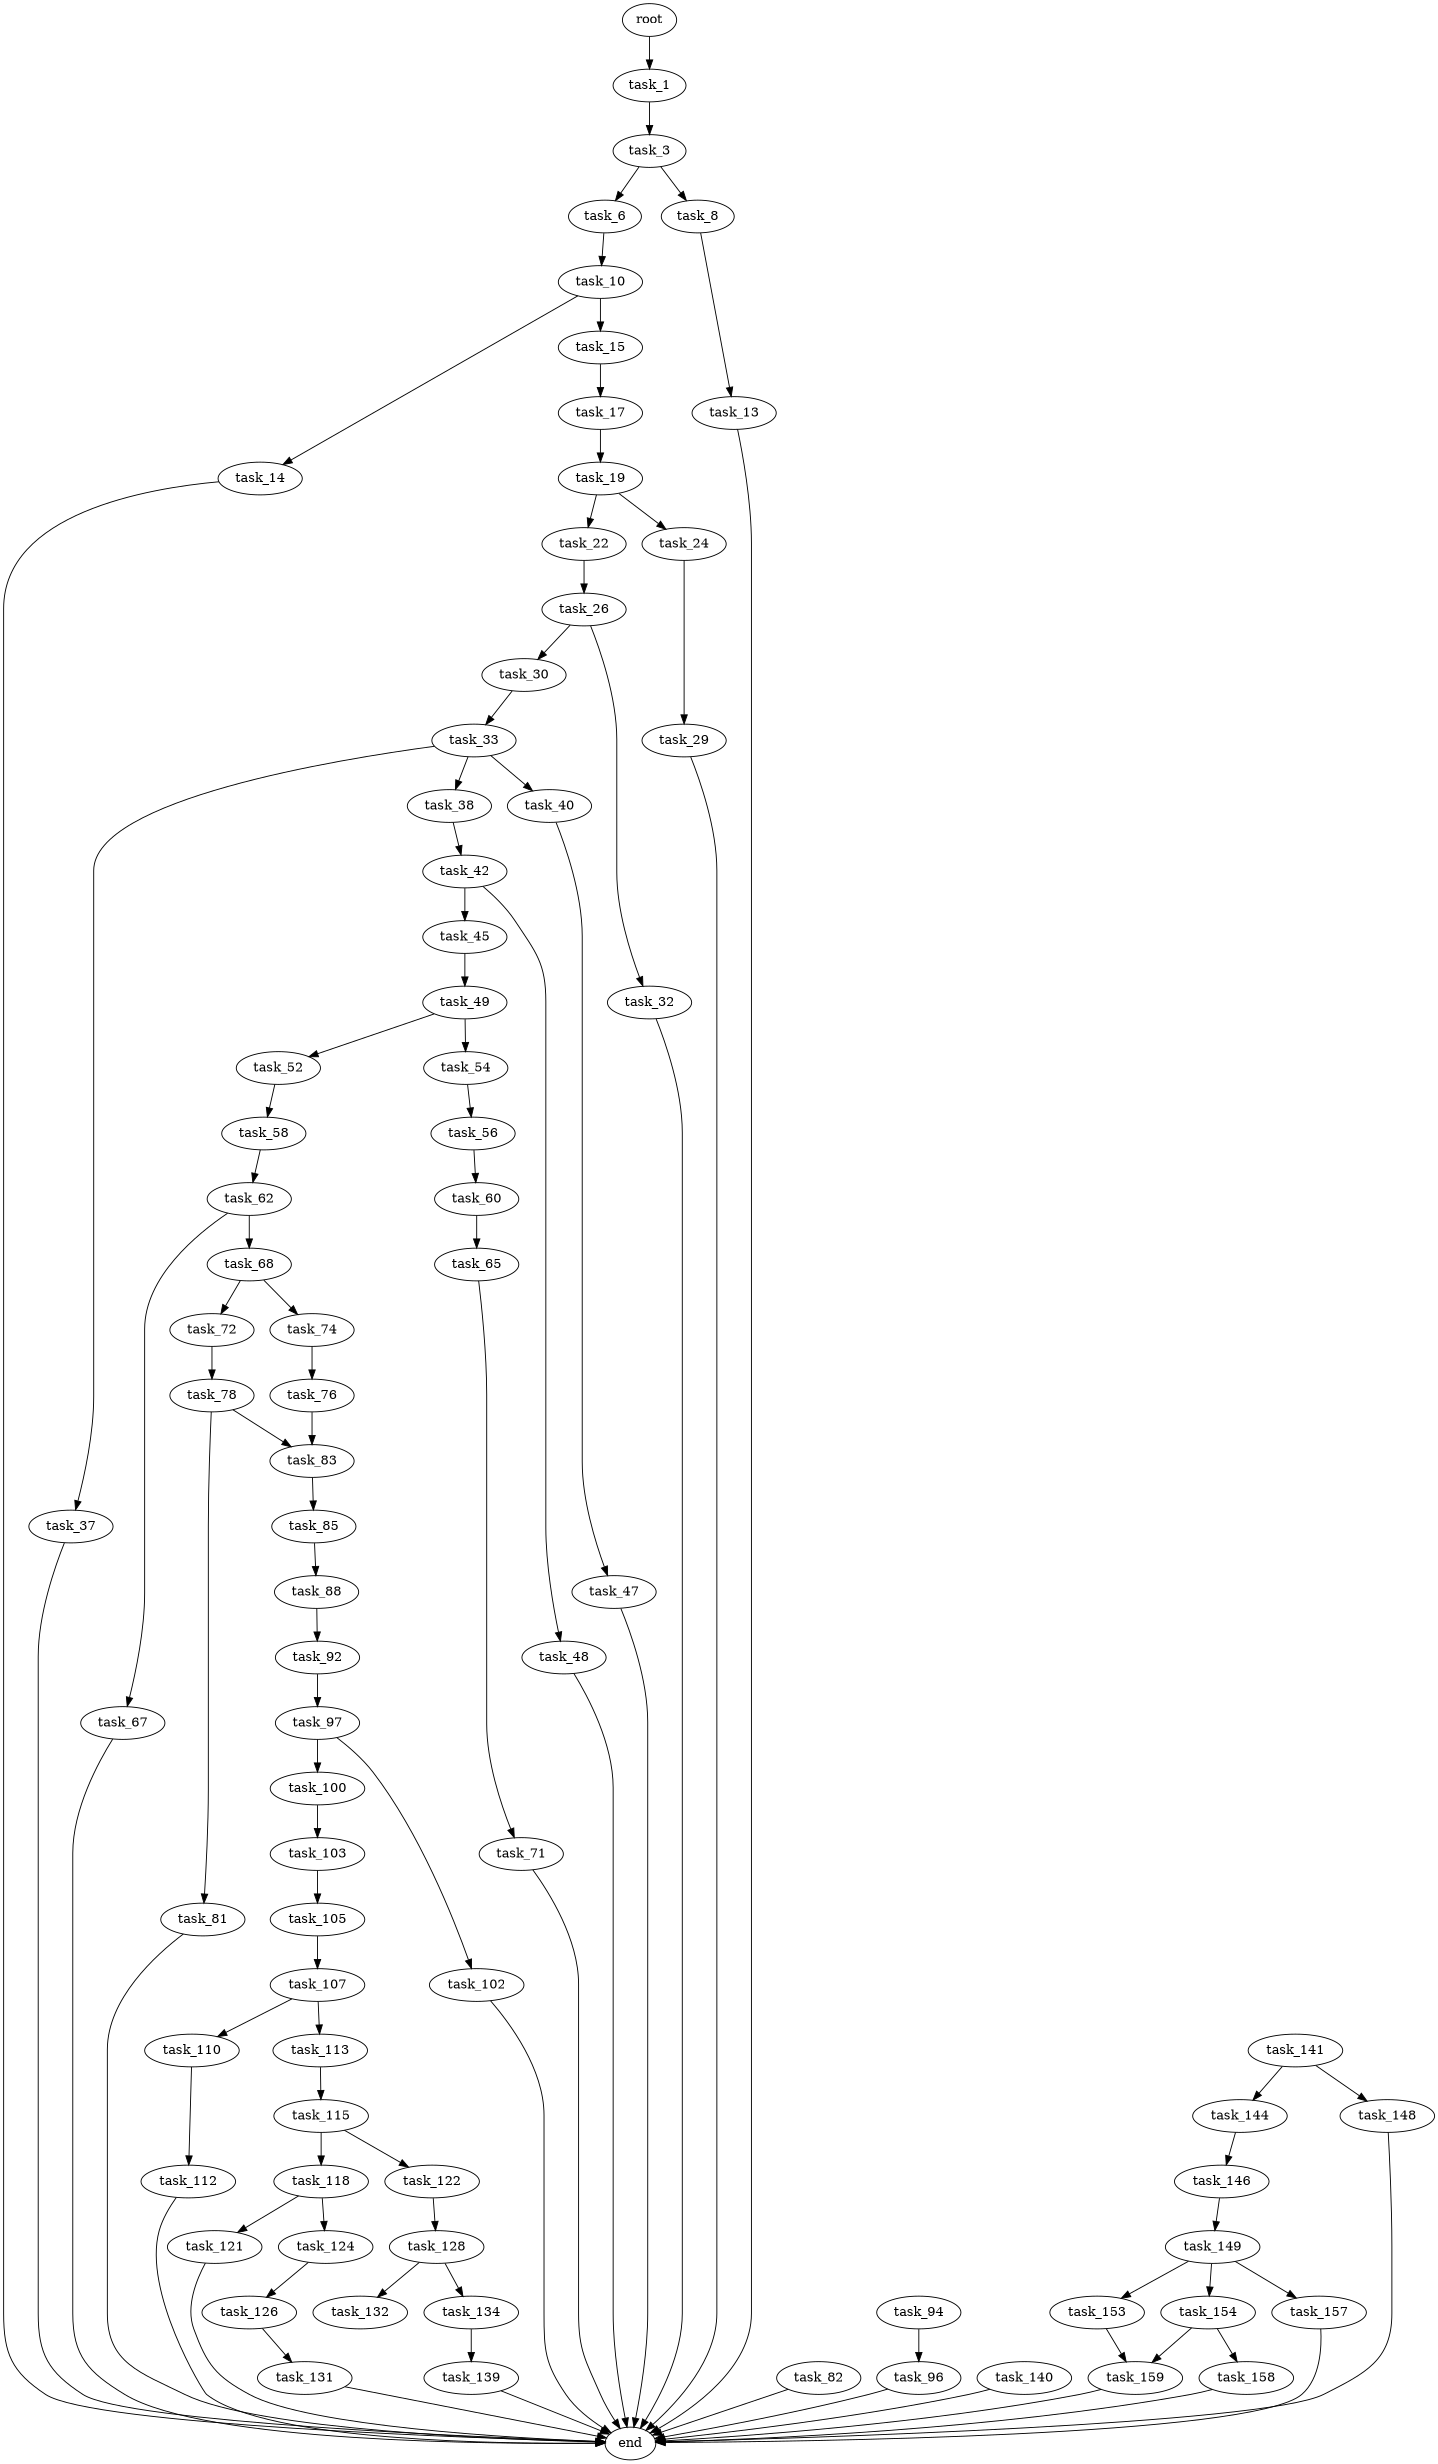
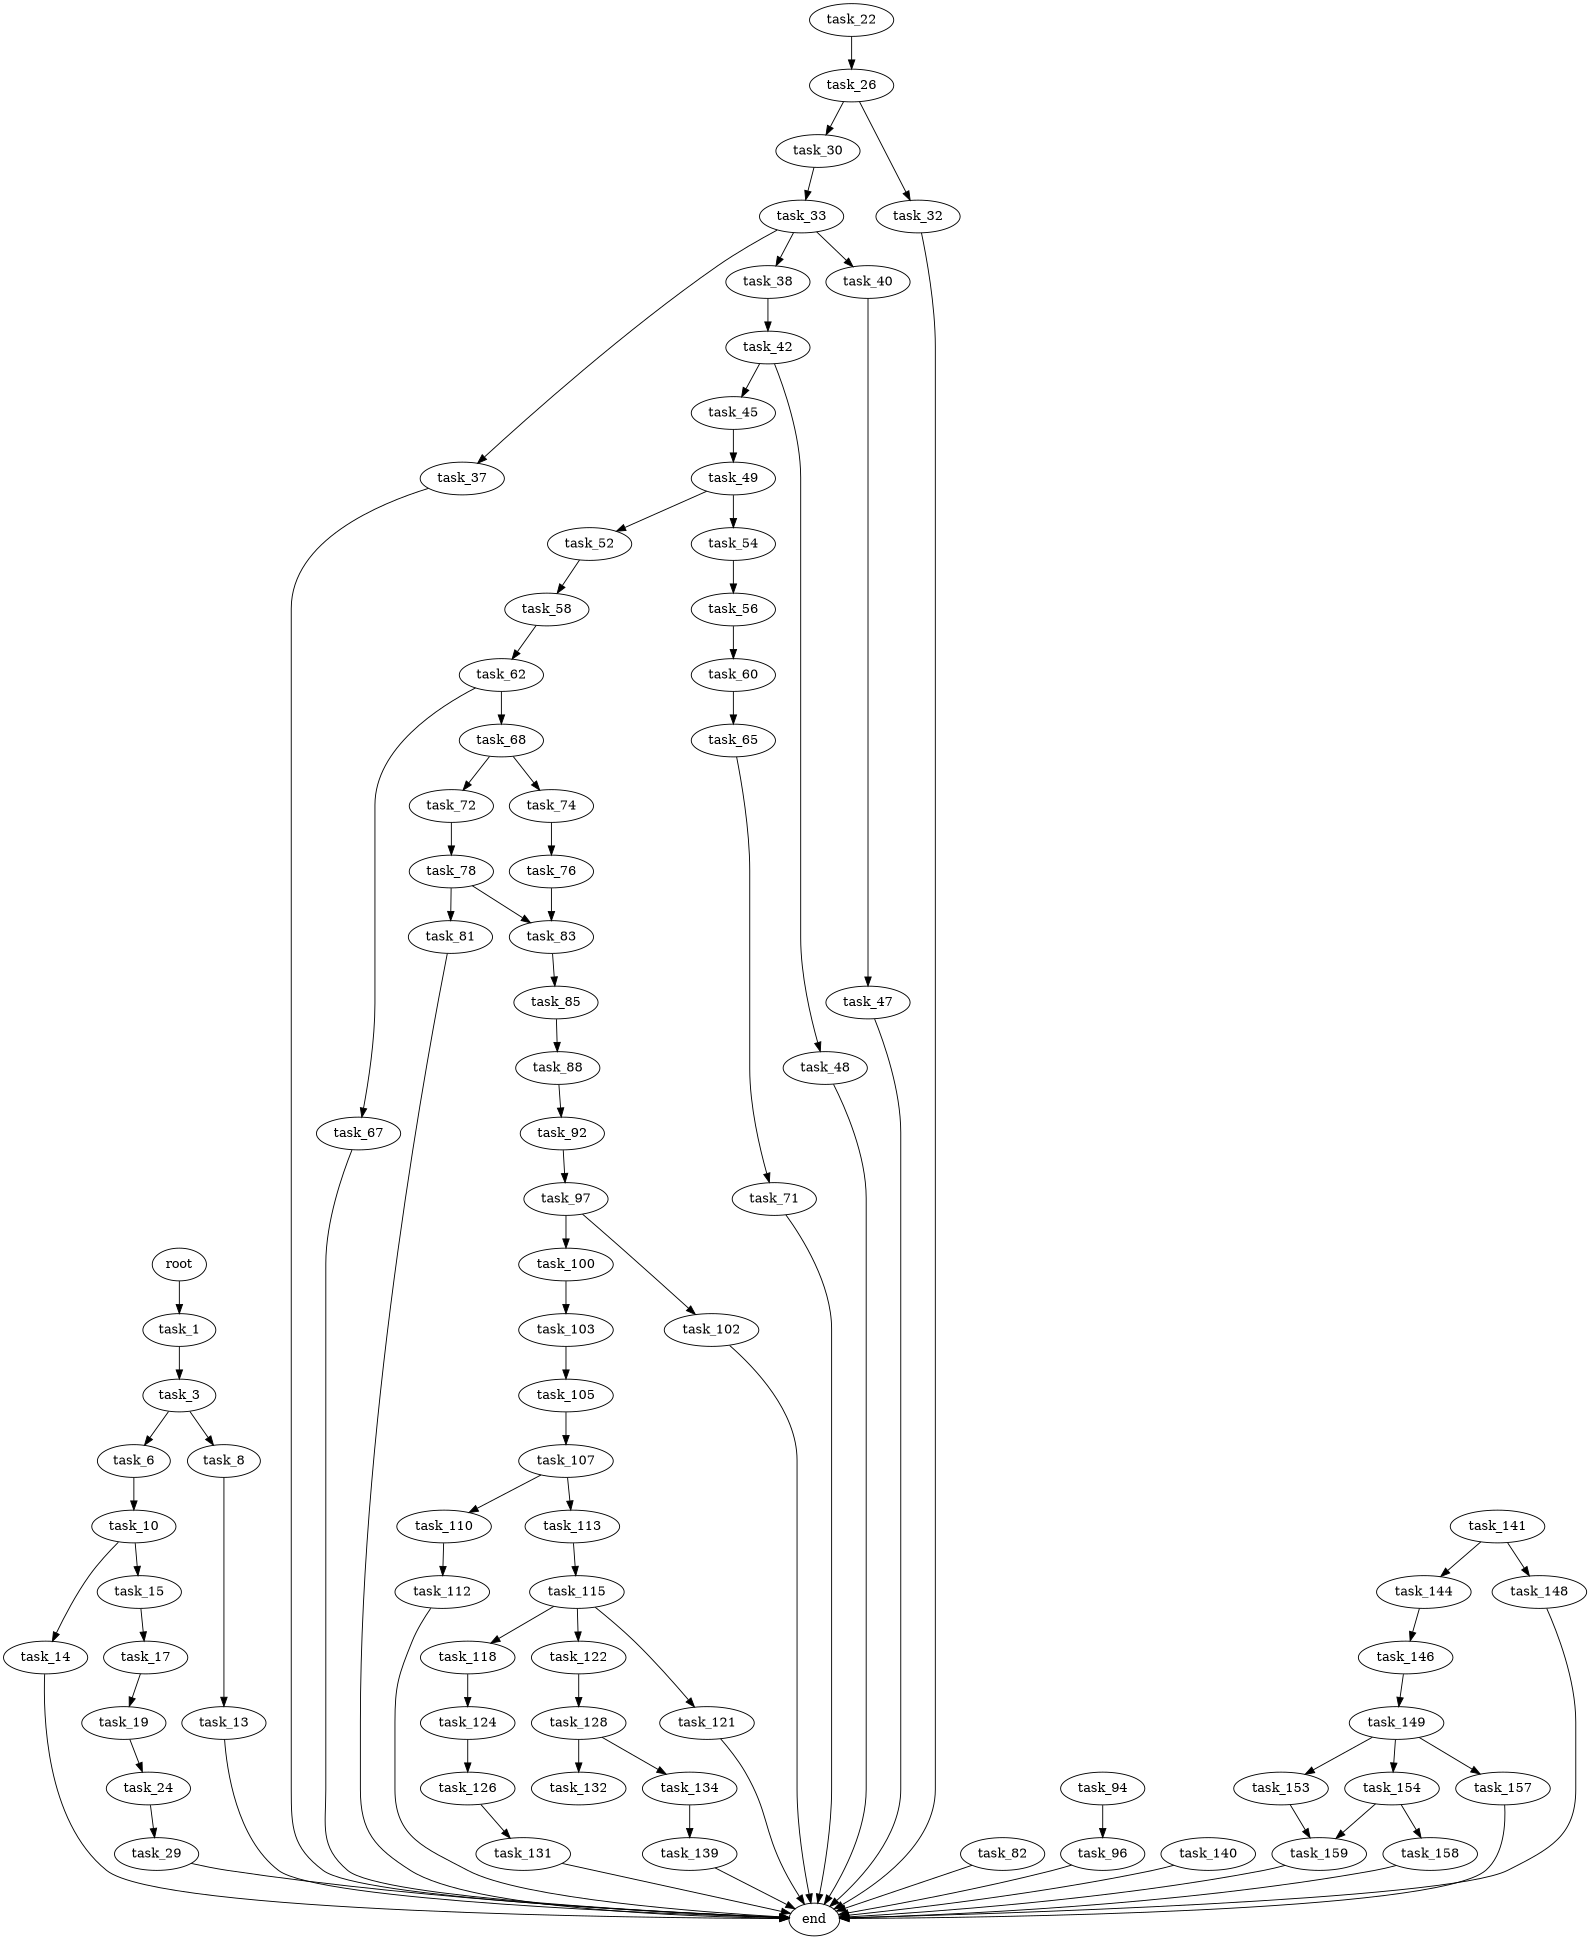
  digraph {
    root
    task_1
    task_3
    task_6
    task_8
    task_10
    task_13
    task_14
    task_15
    end
    task_17
    task_19
    task_22
    task_24
    task_26
    task_29
    task_30
    task_32
    task_33
    task_37
    task_38
    task_40
    task_42
    task_47
    task_45
    task_48
    task_49
    task_52
    task_54
    task_58
    task_56
    task_62
    task_60
    task_67
    task_68
    task_65
    task_71
    task_72
    task_74
    task_78
    task_76
    task_81
    task_83
    task_85
    task_82
    task_88
    task_92
    task_97
    task_94
    task_96
    task_100
    task_102
    task_103
    task_105
    task_107
    task_110
    task_113
    task_112
    task_115
    task_118
    task_122
    task_121
    task_124
    task_128
    task_126
    task_132
    task_134
    task_131
    task_139
    task_140
    task_141
    task_144
    task_148
    task_146
    task_149
    task_153
    task_154
    task_157
    task_159
    task_158
    root -> task_1
    task_1 -> task_3
    task_3 -> task_6
    task_3 -> task_8
    task_6 -> task_10
    task_8 -> task_13
    task_10 -> task_14
    task_10 -> task_15
    task_13 -> end
    task_14 -> end
    task_15 -> task_17
    task_17 -> task_19
-   task_19 -> task_22
    task_19 -> task_24
    task_22 -> task_26
    task_24 -> task_29
    task_26 -> task_30
    task_26 -> task_32
    task_29 -> end
    task_30 -> task_33
    task_32 -> end
    task_33 -> task_37
    task_33 -> task_38
    task_33 -> task_40
    task_37 -> end
    task_38 -> task_42
    task_40 -> task_47
    task_42 -> task_45
    task_42 -> task_48
    task_47 -> end
    task_45 -> task_49
    task_48 -> end
    task_49 -> task_52
    task_49 -> task_54
    task_52 -> task_58
    task_54 -> task_56
    task_58 -> task_62
    task_56 -> task_60
    task_62 -> task_67
    task_62 -> task_68
    task_60 -> task_65
    task_67 -> end
    task_68 -> task_72
    task_68 -> task_74
    task_65 -> task_71
    task_71 -> end
    task_72 -> task_78
    task_74 -> task_76
    task_78 -> task_81
    task_78 -> task_83
    task_76 -> task_83
    task_81 -> end
    task_83 -> task_85
    task_85 -> task_88
    task_82 -> end
    task_88 -> task_92
    task_92 -> task_97
    task_97 -> task_100
    task_97 -> task_102
    task_94 -> task_96
    task_96 -> end
    task_100 -> task_103
    task_102 -> end
    task_103 -> task_105
    task_105 -> task_107
    task_107 -> task_110
    task_107 -> task_113
    task_110 -> task_112
    task_113 -> task_115
    task_112 -> end
    task_115 -> task_118
    task_115 -> task_122
-   task_118 -> task_121
+   task_115 -> task_121
    task_118 -> task_124
    task_122 -> task_128
    task_121 -> end
    task_124 -> task_126
    task_128 -> task_132
    task_128 -> task_134
    task_126 -> task_131
    task_134 -> task_139
    task_131 -> end
    task_139 -> end
    task_140 -> end
    task_141 -> task_144
    task_141 -> task_148
    task_144 -> task_146
    task_148 -> end
    task_146 -> task_149
    task_149 -> task_153
    task_149 -> task_154
    task_149 -> task_157
    task_153 -> task_159
    task_154 -> task_159
    task_154 -> task_158
    task_157 -> end
    task_159 -> end
    task_158 -> end
  }
